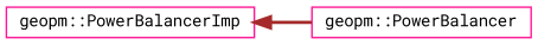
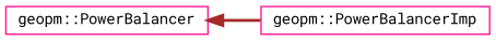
  digraph {
    rankdir=LR
    fontname="Roboto Mono"
    node [color=deeppink fillcolor=white fontname="Roboto Mono" fontsize=10 shape=record style=filled]
    n1 [height=0.2 label="geopm::PowerBalancer" width=0.4]
    n2 [height=0.2 label="geopm::PowerBalancerImp" width=0.4]
-   n2 -> n1 [color=brown dir=back fontname="Roboto Mono" fontsize=10 labelfontname=Helvetica labelfontsize=10 style=bold]
+   n1 -> n2 [color=brown dir=back fontname="Roboto Mono" fontsize=10 labelfontname=Helvetica labelfontsize=10 style=bold]
  }
